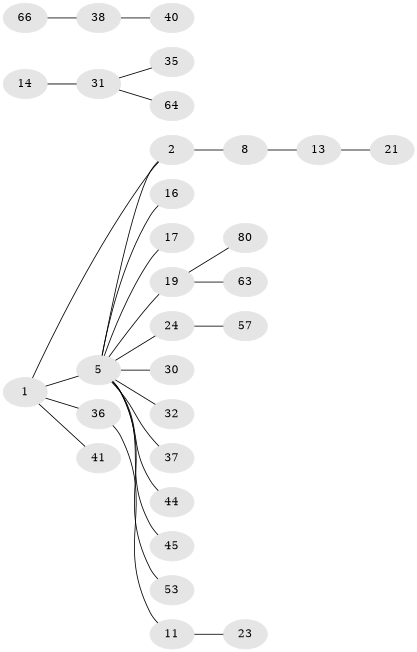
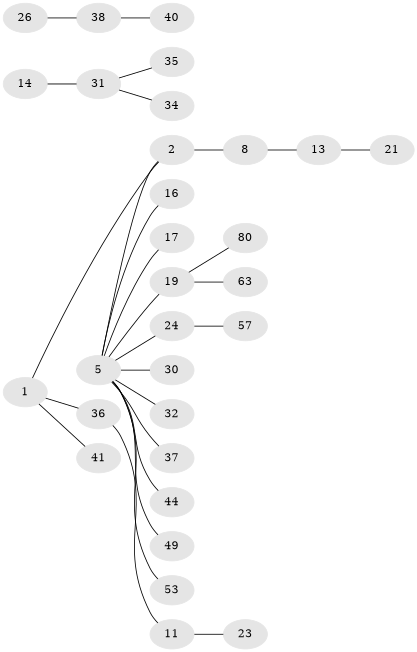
  graph {
    rankdir=LR
    node [color=gray90 style=filled]
    1 [super="+4"]
    2
    5 [super="+10+7"]
    36
    41
    8 [super="+48"]
    16
    17 [super="+28+42"]
    19 [super="+29"]
    24
    30
    32
    37
    44 [super="+51"]
-   45
+   45 [label=49]
    53
    11 [super="+22+15"]
    23
    13 [super="+18+39"]
    14
    31
    n22 [label=80]
    n23 [label=63]
    n24 [label=57]
    21 [super="+25"]
-   26 [label=66]
+   26
    38
    35
-   34 [label=64]
+   34
    40
    1 -- 2
-   1 -- 5
    1 -- 36
    1 -- 41
    2 -- 8
    5 -- 2
    5 -- 16
    5 -- 17
    5 -- 19
    5 -- 24
    5 -- 30
    5 -- 32
    5 -- 37
    5 -- 44
    5 -- 45
    5 -- 53
    36 -- 11
    8 -- 13
    19 -- n22
    19 -- n23
    24 -- n24
    11 -- 23
    13 -- 21
    14 -- 31
    31 -- 35
    31 -- 34
    26 -- 38
    38 -- 40
  }
